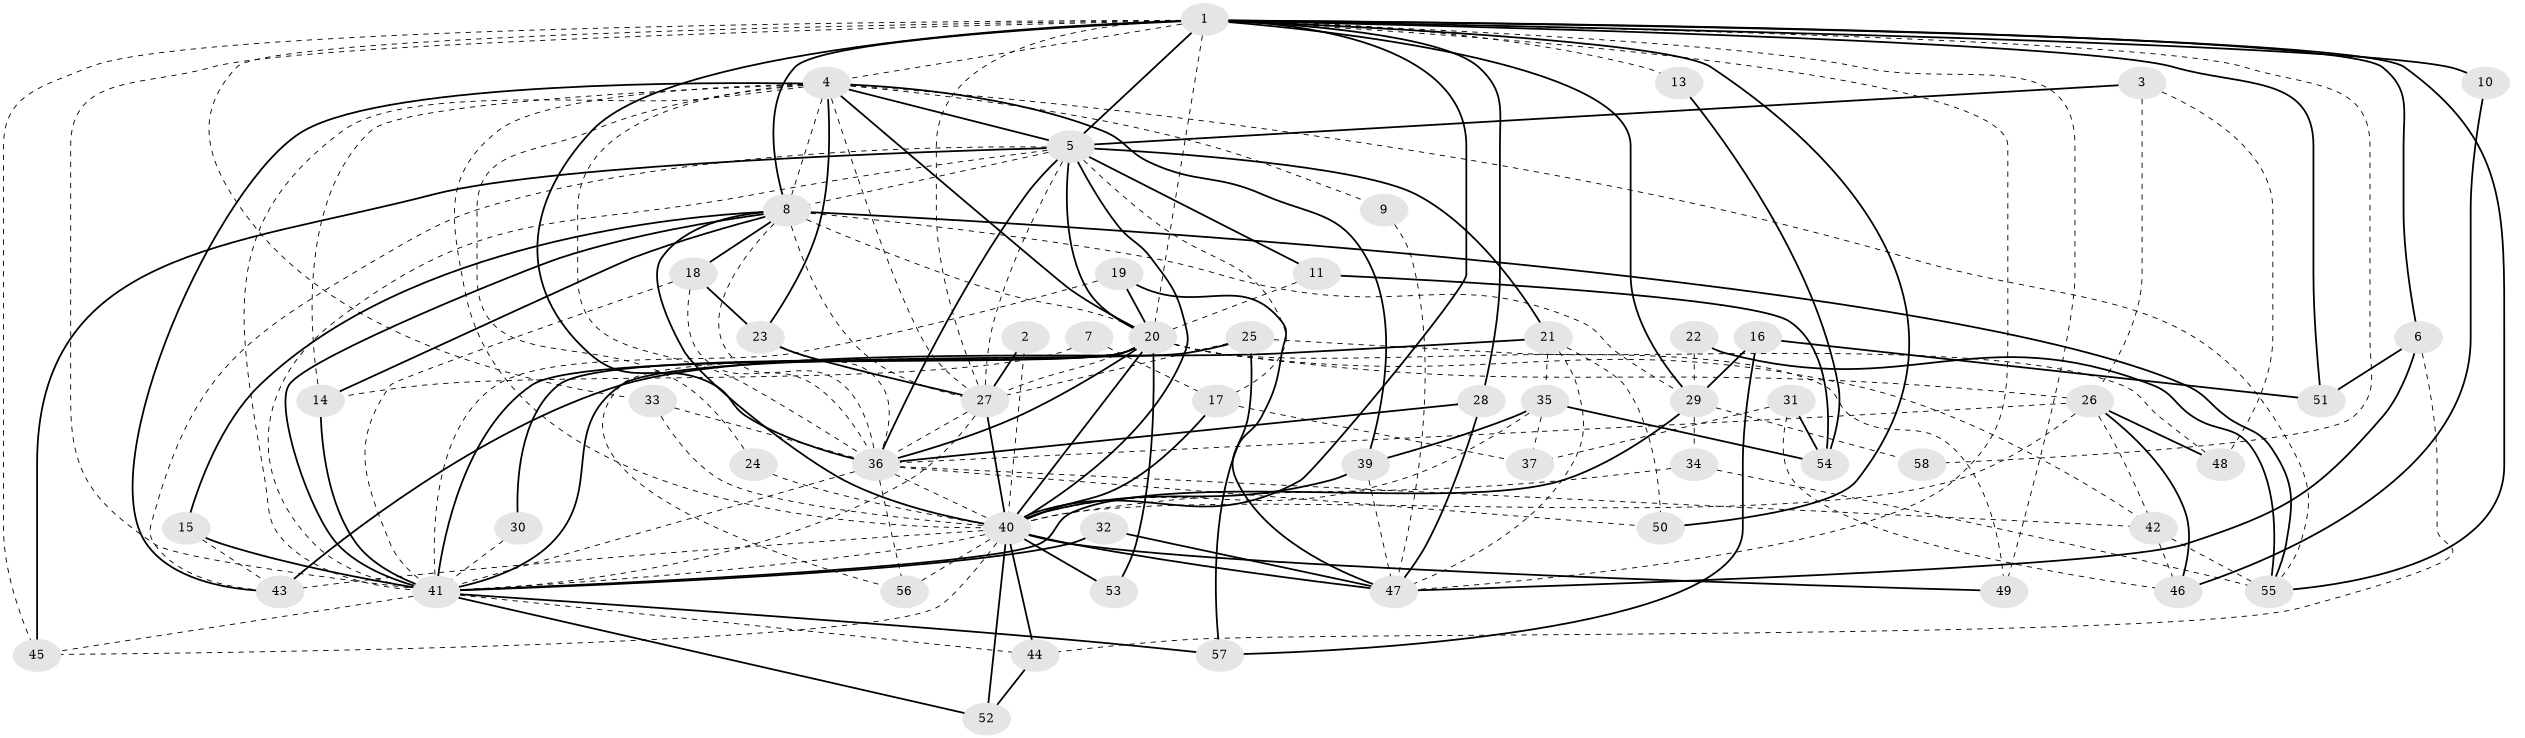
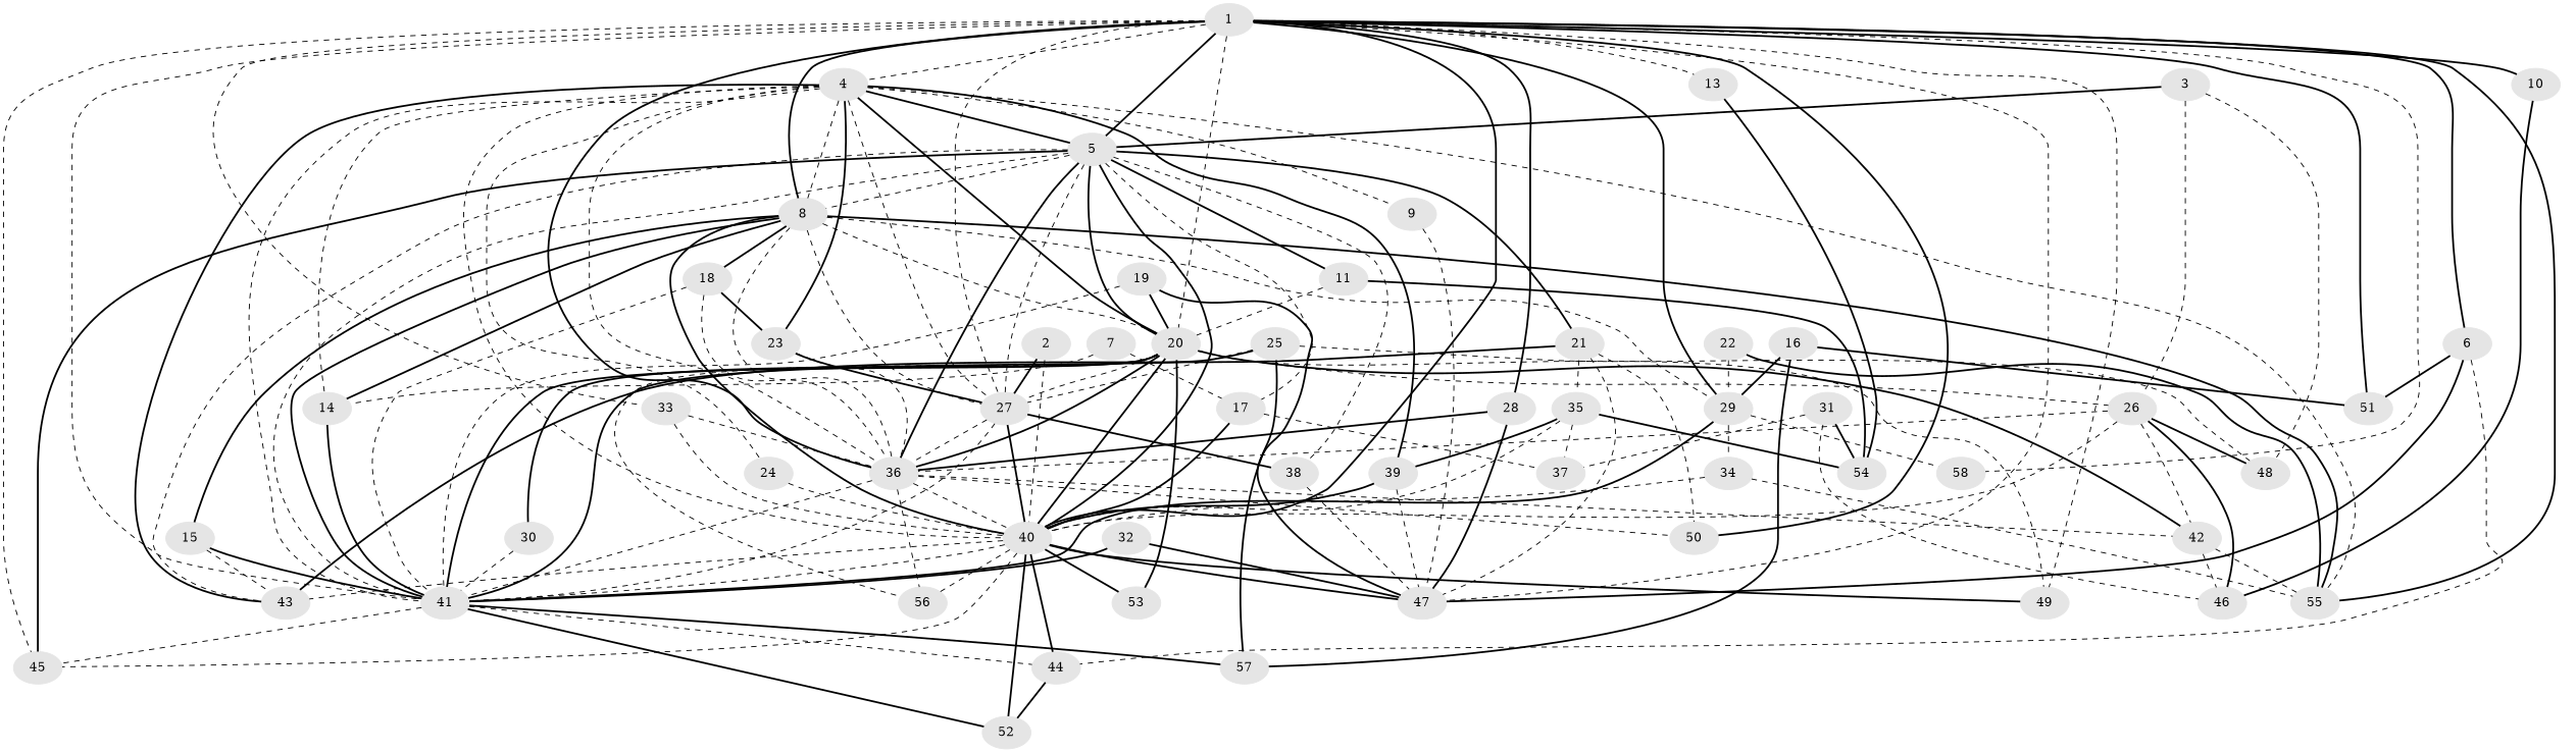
  graph {
    node [color=gray90 style=filled]
    edge [style=dashed weight=1.0]
    1
    4
    5
    6
    8
    10
    13
    20
    27
    28
    29
    33
    36
    40
    41
    45
    47
    49
    50
    51
    55
    58
    9
    14
    23
    24
    39
    43
    11
    17
    21
+   38
    44
    15
    18
    46
    54
    26
    30
    42
    53
    56
    34
    52
    57
    2
    3
    48
    37
    35
    7
    16
    19
    22
    25
    31
    32
    1 -- 4 [weight=2.0]
    1 -- 5 [style=bold weight=3.0]
    1 -- 6 [style=bold]
    1 -- 8 [style=bold weight=2.0]
    1 -- 10 [style=bold weight=2.0]
    1 -- 13 [weight=2.0]
    1 -- 20 [weight=3.0]
    1 -- 27 [weight=2.0]
    1 -- 28 [style=bold]
    1 -- 29 [style=bold]
    1 -- 33
    1 -- 36 [style=bold weight=2.0]
    1 -- 40 [style=bold weight=2.0]
    1 -- 41 [weight=2.0]
    1 -- 45 [weight=2.0]
    1 -- 47 [weight=2.0]
    1 -- 49
    1 -- 50 [style=bold]
    1 -- 51 [style=bold]
    1 -- 55 [style=bold]
    1 -- 58
    4 -- 5 [style=bold weight=2.0]
    4 -- 8 [weight=3.0]
    4 -- 20 [style=bold]
    4 -- 27
    4 -- 36
    4 -- 40 [weight=2.0]
    4 -- 41
    4 -- 55
    4 -- 9
    4 -- 14
    4 -- 23 [style=bold]
    4 -- 24
    4 -- 39 [style=bold]
    4 -- 43 [style=bold]
    5 -- 8
    5 -- 20 [style=bold]
    5 -- 27
    5 -- 36 [style=bold weight=2.0]
    5 -- 40 [style=bold]
    5 -- 41
    5 -- 45 [style=bold]
    5 -- 43
    5 -- 11 [style=bold]
    5 -- 17
    5 -- 21 [style=bold]
+   5 -- 38
    6 -- 47 [style=bold]
    6 -- 51 [style=bold]
    6 -- 44
    8 -- 20
    8 -- 27 [weight=3.0]
    8 -- 29
    8 -- 36
    8 -- 40 [style=bold]
    8 -- 41 [style=bold]
    8 -- 55 [style=bold]
    8 -- 14 [style=bold]
    8 -- 15 [style=bold]
    8 -- 18 [style=bold]
    10 -- 46 [style=bold]
    13 -- 54 [style=bold]
    20 -- 27 [weight=2.0]
    20 -- 36 [style=bold]
    20 -- 40 [style=bold]
    20 -- 41 [style=bold weight=2.0]
    20 -- 49
    20 -- 26
    20 -- 30 [style=bold]
-   20 -- 42
+   20 -- 42 [style=bold]
    20 -- 53 [style=bold]
    20 -- 56
    27 -- 36
    27 -- 40 [style=bold weight=2.0]
    27 -- 41 [weight=2.0]
+   27 -- 38 [style=bold]
    28 -- 36 [style=bold]
    28 -- 47 [style=bold]
    29 -- 41 [style=bold]
    29 -- 58
    29 -- 34
    33 -- 36
    33 -- 40
    36 -- 40 [weight=2.0]
    36 -- 41
    36 -- 50
    36 -- 42
    36 -- 56
    40 -- 41
    40 -- 45
    40 -- 47 [style=bold weight=2.0]
    40 -- 49 [style=bold]
    40 -- 43 [weight=2.0]
    40 -- 44 [style=bold]
    40 -- 53 [style=bold]
    40 -- 56
    40 -- 52 [style=bold]
    41 -- 45
    41 -- 44
    41 -- 52 [style=bold]
    41 -- 57 [style=bold]
    9 -- 47
    14 -- 41 [style=bold]
    23 -- 27 [style=bold]
    23 -- 36
    24 -- 40 [weight=2.0]
    39 -- 40 [style=bold]
    39 -- 47
    11 -- 20
    11 -- 54 [style=bold]
    17 -- 40 [style=bold weight=2.0]
    17 -- 37
    21 -- 47
    21 -- 50
    21 -- 43 [style=bold]
    21 -- 35
+   38 -- 47
    44 -- 52 [style=bold]
    15 -- 41 [style=bold]
    15 -- 43
    18 -- 36
    18 -- 41
    18 -- 23 [style=bold]
    26 -- 36
    26 -- 40
    26 -- 46 [style=bold]
    26 -- 42
    26 -- 48 [style=bold]
    30 -- 41
    42 -- 55 [weight=2.0]
    42 -- 46
    34 -- 40
    34 -- 55
    2 -- 27 [style=bold]
    2 -- 40
    3 -- 5 [style=bold]
    3 -- 26
    3 -- 48
    35 -- 40
    35 -- 39 [style=bold]
    35 -- 54 [style=bold]
    35 -- 37
    7 -- 14
    7 -- 17
    16 -- 29 [style=bold]
    16 -- 51 [style=bold]
    16 -- 57 [style=bold]
    19 -- 20 [style=bold]
    19 -- 41 [weight=2.0]
    19 -- 57 [style=bold]
    22 -- 29
    22 -- 55 [style=bold]
    25 -- 27
    25 -- 41 [style=bold]
    25 -- 47 [style=bold]
    25 -- 48
    31 -- 46
    31 -- 54 [style=bold]
    31 -- 37
    32 -- 41 [style=bold]
    32 -- 47 [style=bold]
  }
